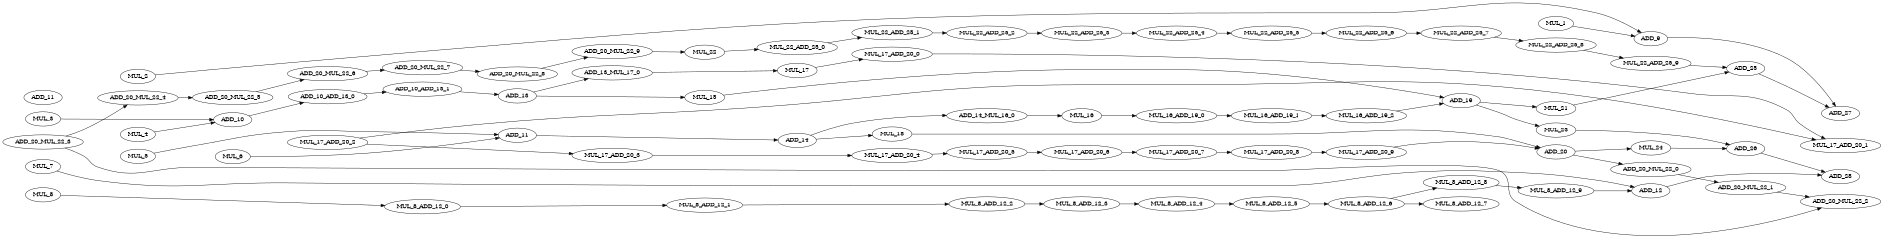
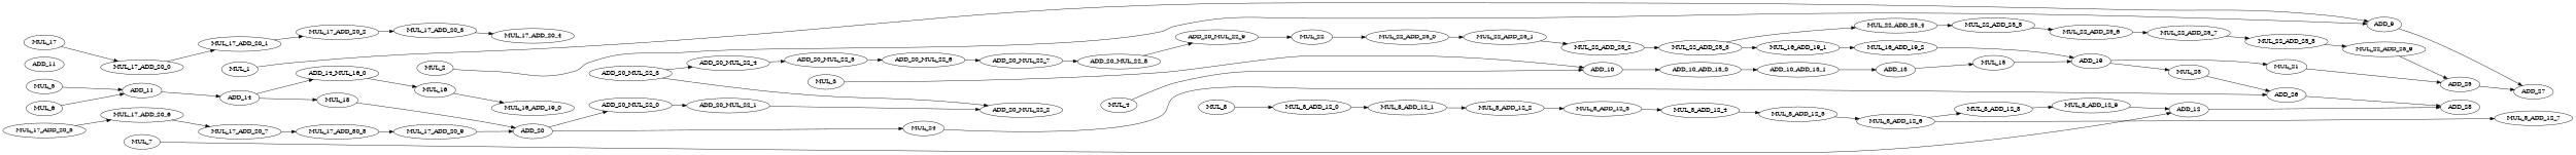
  strict digraph {
    rankdir=LR
    edge [weight=0]
    n1 [label=MUL_1]
    n2 [label=ADD_9]
    n3 [label=ADD_27]
    n4 [label=MUL_2]
    n5 [label=MUL_3]
    n6 [label=ADD_10]
    ADD_10_ADD_13_0
    n8 [label=MUL_4]
    n9 [label=MUL_5]
    ADD_11
    n11 [label=ADD_14]
    n12 [label=MUL_6]
    n13 [label=MUL_7]
    n14 [label=ADD_12]
    n15 [label=ADD_28]
    n16 [label=MUL_8]
    MUL_8_ADD_12_0
    MUL_8_ADD_12_1
    ADD_10_ADD_13_1
    n20 [label=ADD_11]
    n21 [label=ADD_13]
    n22 [label=MUL_15]
-   ADD_13_MUL_17_0
    n24 [label=ADD_19]
    n25 [label=MUL_17]
    n26 [label=MUL_18]
    ADD_14_MUL_16_0
    n28 [label=ADD_20]
    n29 [label=MUL_16]
    n30 [label=MUL_21]
    n31 [label=MUL_23]
    MUL_16_ADD_19_0
    MUL_16_ADD_19_1
    MUL_17_ADD_20_0
    MUL_17_ADD_20_1
    n36 [label=MUL_24]
    ADD_20_MUL_22_0
    n38 [label=ADD_25]
    n39 [label=ADD_26]
    ADD_20_MUL_22_1
    n41 [label=MUL_22]
    MUL_22_ADD_25_0
    MUL_22_ADD_25_1
    MUL_8_ADD_12_2
    MUL_8_ADD_12_3
    MUL_8_ADD_12_4
    MUL_8_ADD_12_5
    MUL_8_ADD_12_6
    MUL_8_ADD_12_7
    MUL_8_ADD_12_8
    MUL_8_ADD_12_9
    MUL_16_ADD_19_2
    MUL_17_ADD_20_2
    MUL_17_ADD_20_3
    MUL_17_ADD_20_4
    MUL_17_ADD_20_5
    MUL_17_ADD_20_6
    MUL_17_ADD_20_7
-   MUL_17_ADD_20_8
+   MUL_17_ADD_20_8 [label=MUL_17_ADD_80_8]
    MUL_17_ADD_20_9
    ADD_20_MUL_22_2
    ADD_20_MUL_22_3
    ADD_20_MUL_22_4
    ADD_20_MUL_22_5
    ADD_20_MUL_22_6
    ADD_20_MUL_22_7
    ADD_20_MUL_22_8
    ADD_20_MUL_22_9
    MUL_22_ADD_25_2
    MUL_22_ADD_25_3
    MUL_22_ADD_25_4
    MUL_22_ADD_25_5
    MUL_22_ADD_25_6
    MUL_22_ADD_25_7
    MUL_22_ADD_25_8
    MUL_22_ADD_25_9
    n1 -> n2
    n2 -> n3
    n4 -> n2
    n5 -> n6
    n6 -> ADD_10_ADD_13_0
    ADD_10_ADD_13_0 -> ADD_10_ADD_13_1
    n8 -> n6
    n9 -> ADD_11
    ADD_11 -> n11
    n11 -> n26
    n11 -> ADD_14_MUL_16_0
    n12 -> ADD_11
    n13 -> n14
    n14 -> n15
    n16 -> MUL_8_ADD_12_0
    MUL_8_ADD_12_0 -> MUL_8_ADD_12_1
    MUL_8_ADD_12_1 -> MUL_8_ADD_12_2
    ADD_10_ADD_13_1 -> n21
    n21 -> n22
-   n21 -> ADD_13_MUL_17_0
    n22 -> n24
-   ADD_13_MUL_17_0 -> n25
    n24 -> n30
    n24 -> n31
    n25 -> MUL_17_ADD_20_0
    n26 -> n28
    ADD_14_MUL_16_0 -> n29
    n28 -> n36
    n28 -> ADD_20_MUL_22_0
    n29 -> MUL_16_ADD_19_0
    n30 -> n38
    n31 -> n39
-   MUL_16_ADD_19_0 -> MUL_16_ADD_19_1
+   MUL_22_ADD_25_3 -> MUL_16_ADD_19_1
    MUL_16_ADD_19_1 -> MUL_16_ADD_19_2
    MUL_17_ADD_20_0 -> MUL_17_ADD_20_1
-   MUL_17_ADD_20_2 -> MUL_17_ADD_20_1
+   MUL_17_ADD_20_1 -> MUL_17_ADD_20_2
    n36 -> n39
    ADD_20_MUL_22_0 -> ADD_20_MUL_22_1
    n38 -> n3
    n39 -> n15
    ADD_20_MUL_22_1 -> ADD_20_MUL_22_2
    n41 -> MUL_22_ADD_25_0
    MUL_22_ADD_25_0 -> MUL_22_ADD_25_1
    MUL_22_ADD_25_1 -> MUL_22_ADD_25_2
    MUL_8_ADD_12_2 -> MUL_8_ADD_12_3
    MUL_8_ADD_12_3 -> MUL_8_ADD_12_4
    MUL_8_ADD_12_4 -> MUL_8_ADD_12_5
    MUL_8_ADD_12_5 -> MUL_8_ADD_12_6
    MUL_8_ADD_12_6 -> MUL_8_ADD_12_7
    MUL_8_ADD_12_6 -> MUL_8_ADD_12_8
    MUL_8_ADD_12_8 -> MUL_8_ADD_12_9
    MUL_8_ADD_12_9 -> n14
    MUL_16_ADD_19_2 -> n24
    MUL_17_ADD_20_2 -> MUL_17_ADD_20_3
    MUL_17_ADD_20_3 -> MUL_17_ADD_20_4
-   MUL_17_ADD_20_4 -> MUL_17_ADD_20_5
    MUL_17_ADD_20_5 -> MUL_17_ADD_20_6
    MUL_17_ADD_20_6 -> MUL_17_ADD_20_7
    MUL_17_ADD_20_7 -> MUL_17_ADD_20_8
    MUL_17_ADD_20_8 -> MUL_17_ADD_20_9
    MUL_17_ADD_20_9 -> n28
    ADD_20_MUL_22_3 -> ADD_20_MUL_22_2
    ADD_20_MUL_22_3 -> ADD_20_MUL_22_4
    ADD_20_MUL_22_4 -> ADD_20_MUL_22_5
    ADD_20_MUL_22_5 -> ADD_20_MUL_22_6
    ADD_20_MUL_22_6 -> ADD_20_MUL_22_7
    ADD_20_MUL_22_7 -> ADD_20_MUL_22_8
    ADD_20_MUL_22_8 -> ADD_20_MUL_22_9
    ADD_20_MUL_22_9 -> n41
    MUL_22_ADD_25_2 -> MUL_22_ADD_25_3
    MUL_22_ADD_25_3 -> MUL_22_ADD_25_4
    MUL_22_ADD_25_4 -> MUL_22_ADD_25_5
    MUL_22_ADD_25_5 -> MUL_22_ADD_25_6
    MUL_22_ADD_25_6 -> MUL_22_ADD_25_7
    MUL_22_ADD_25_7 -> MUL_22_ADD_25_8
    MUL_22_ADD_25_8 -> MUL_22_ADD_25_9
    MUL_22_ADD_25_9 -> n38
  }
